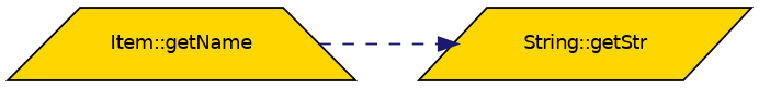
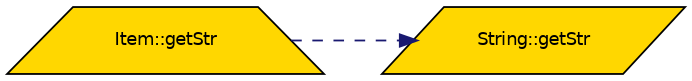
  digraph {
    rankdir=LR
    node [color=black fillcolor=gold fontname=Helvetica fontsize=10 style=filled]
-   n1 [fontcolor=black height=0.2 label="Item::getName" shape=trapezium width=0.4]
+   n1 [fontcolor=black height=0.2 label="Item::getStr" shape=trapezium width=0.4]
    n2 [height=0.2 label="String::getStr" shape=parallelogram width=0.4]
    n1 -> n2 [color=midnightblue fontname=Helvetica fontsize=10 labelfontname=Helvetica labelfontsize=10 style=dashed]
  }
